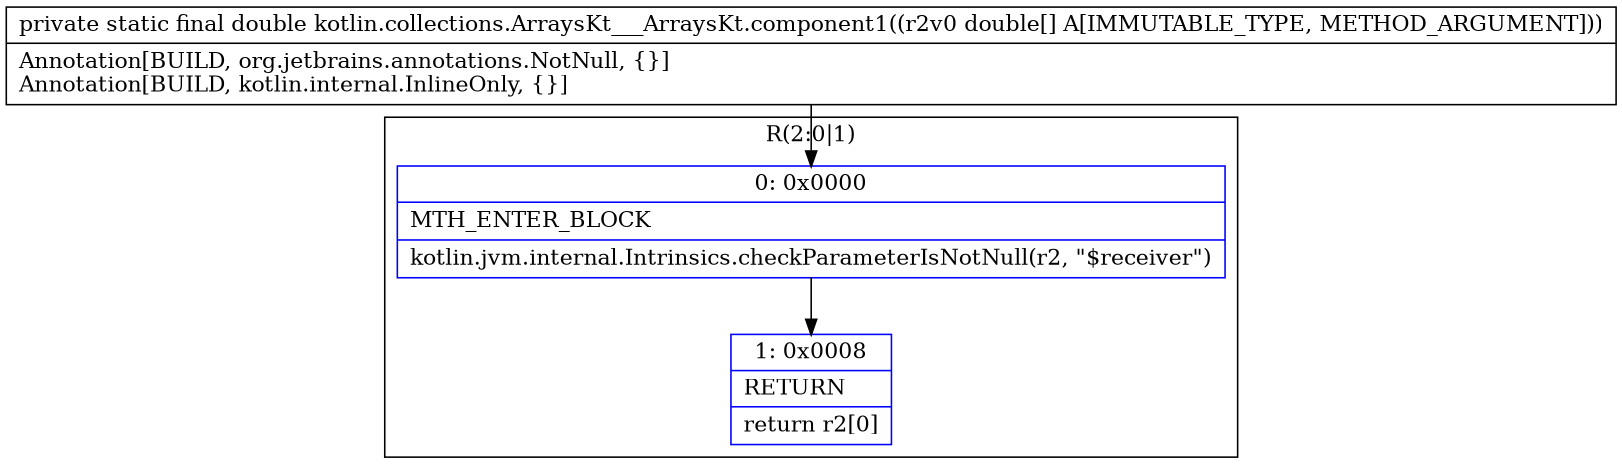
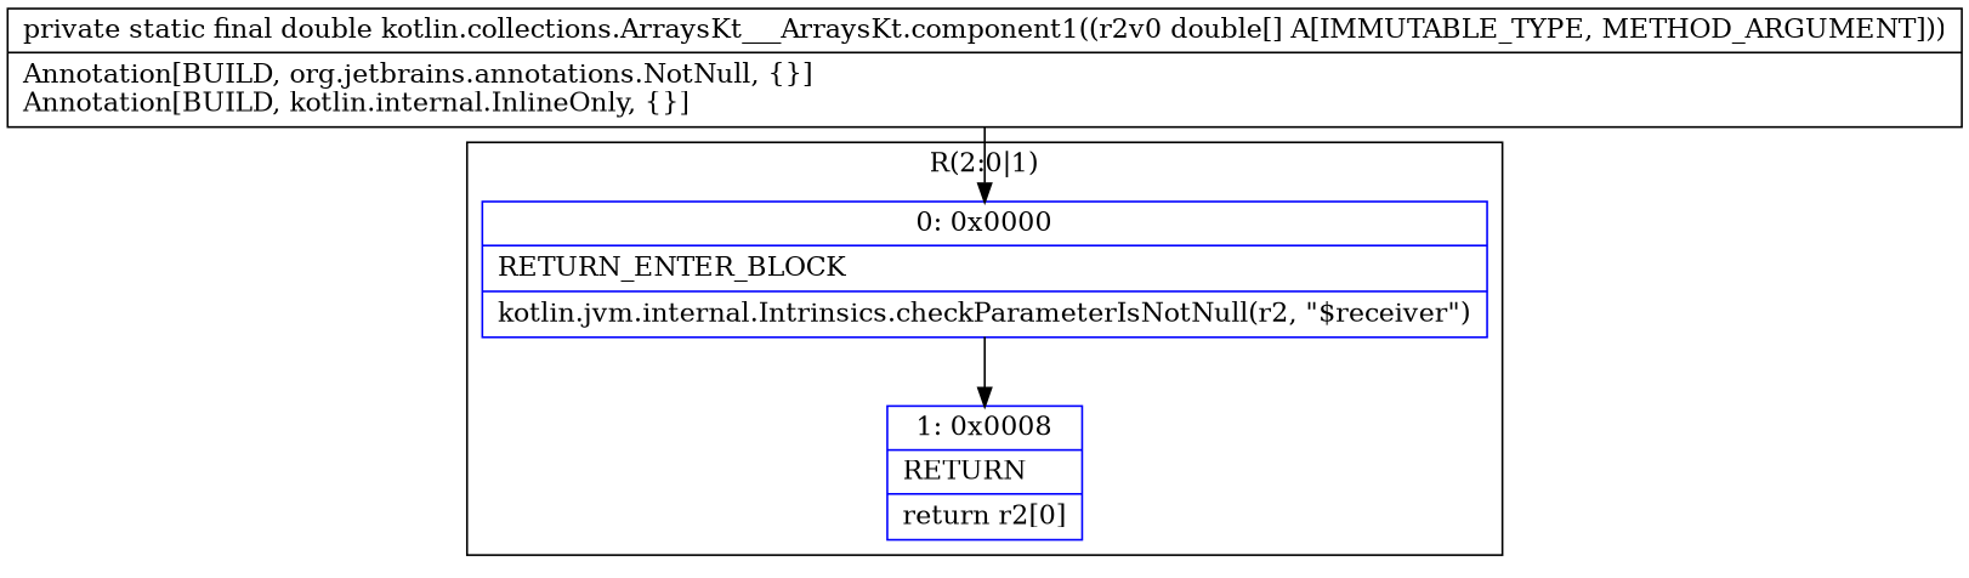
  digraph {
    node [color=blue shape=record]
-   n1 [label="{0\:\ 0x0000|MTH_ENTER_BLOCK\l|kotlin.jvm.internal.Intrinsics.checkParameterIsNotNull(r2, \"$receiver\")\l}"]
+   n1 [label="{0\:\ 0x0000|RETURN_ENTER_BLOCK\l|kotlin.jvm.internal.Intrinsics.checkParameterIsNotNull(r2, \"$receiver\")\l}"]
    n2 [label="{1\:\ 0x0008|RETURN\l|return r2[0]\l}"]
    n3 [label="{private static final double kotlin.collections.ArraysKt___ArraysKt.component1((r2v0 double[] A[IMMUTABLE_TYPE, METHOD_ARGUMENT]))  | Annotation[BUILD, org.jetbrains.annotations.NotNull, \{\}]\lAnnotation[BUILD, kotlin.internal.InlineOnly, \{\}]\l}" color=""]
    subgraph cluster_1 {
      label="R(2:0|1)"
      n1
      n2
    }
    n1 -> n2
    n3 -> n1
  }
